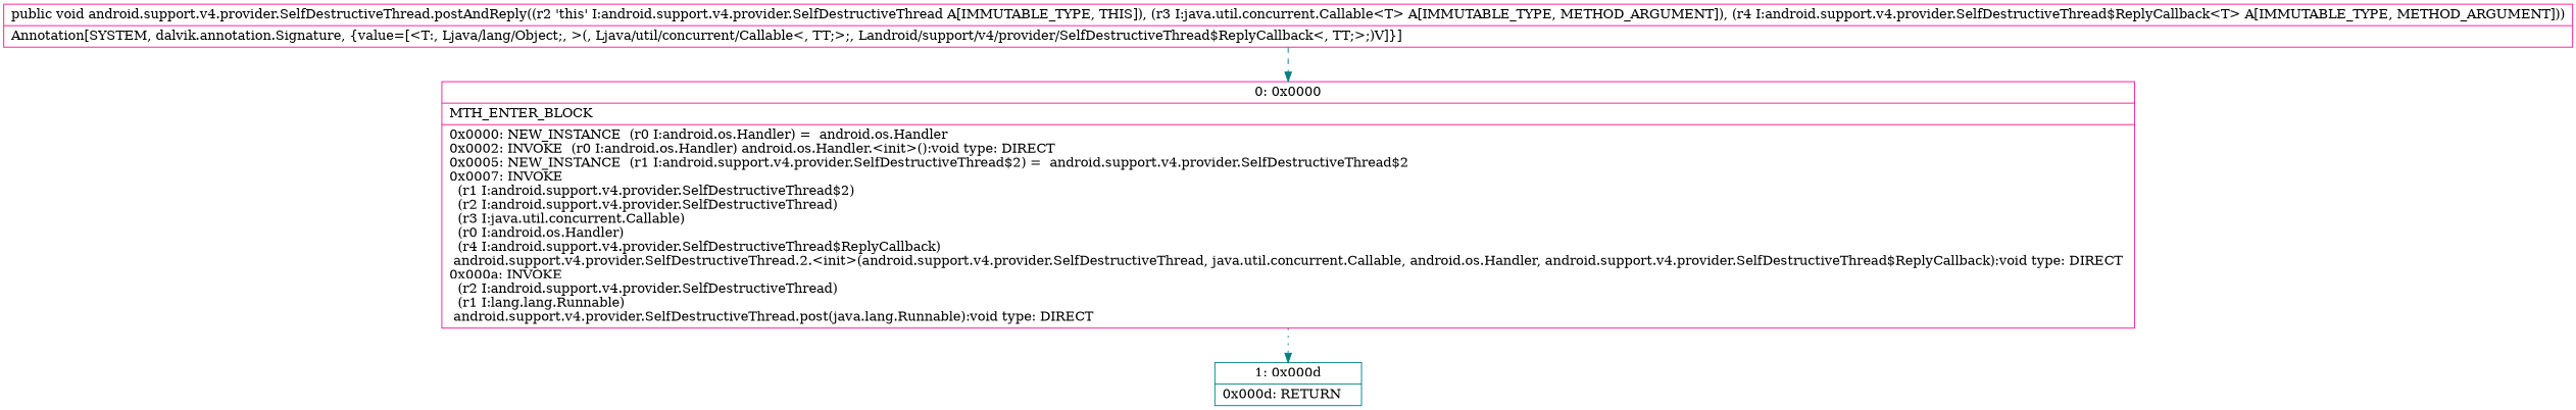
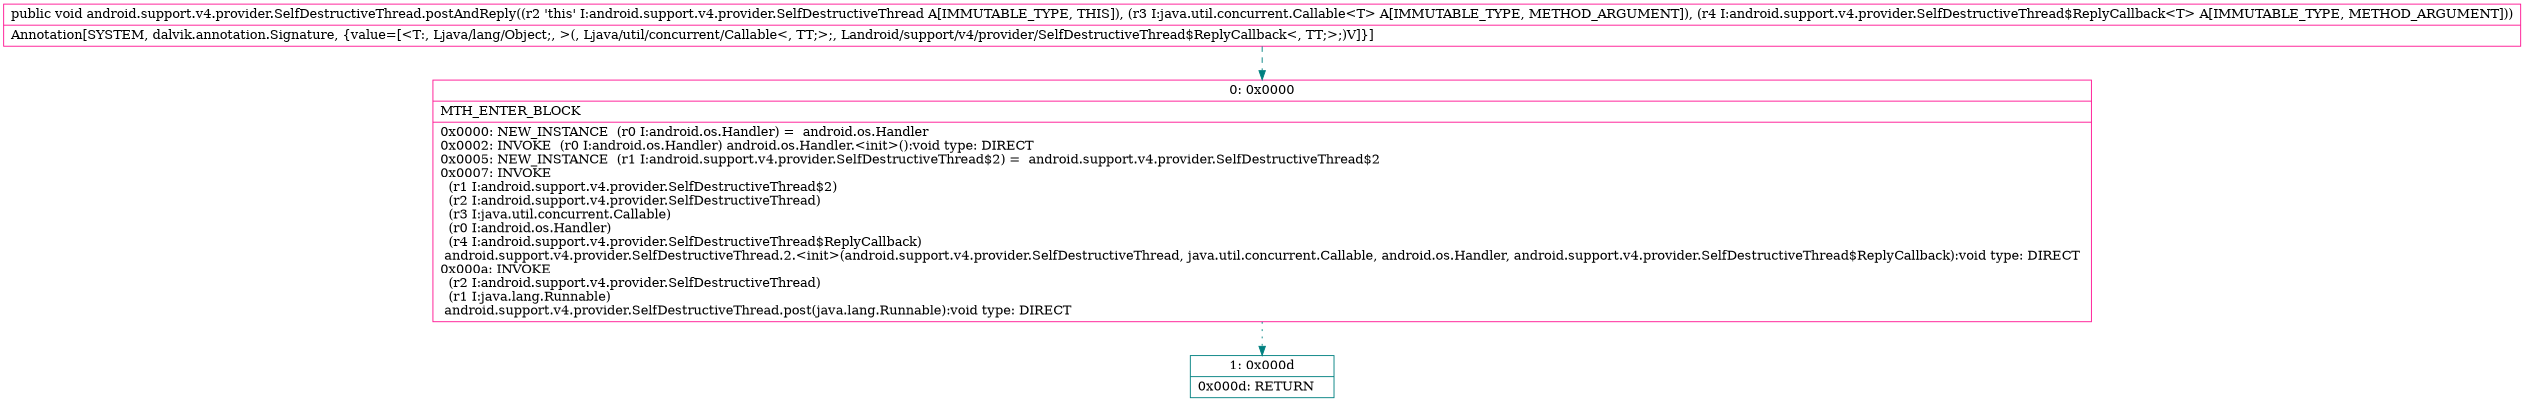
  digraph {
    node [shape=record color=deeppink]
    edge [color=teal]
-   n1 [label="{0\:\ 0x0000|MTH_ENTER_BLOCK\l|0x0000: NEW_INSTANCE  (r0 I:android.os.Handler) =  android.os.Handler \l0x0002: INVOKE  (r0 I:android.os.Handler) android.os.Handler.\<init\>():void type: DIRECT \l0x0005: NEW_INSTANCE  (r1 I:android.support.v4.provider.SelfDestructiveThread$2) =  android.support.v4.provider.SelfDestructiveThread$2 \l0x0007: INVOKE  \l  (r1 I:android.support.v4.provider.SelfDestructiveThread$2)\l  (r2 I:android.support.v4.provider.SelfDestructiveThread)\l  (r3 I:java.util.concurrent.Callable)\l  (r0 I:android.os.Handler)\l  (r4 I:android.support.v4.provider.SelfDestructiveThread$ReplyCallback)\l android.support.v4.provider.SelfDestructiveThread.2.\<init\>(android.support.v4.provider.SelfDestructiveThread, java.util.concurrent.Callable, android.os.Handler, android.support.v4.provider.SelfDestructiveThread$ReplyCallback):void type: DIRECT \l0x000a: INVOKE  \l  (r2 I:android.support.v4.provider.SelfDestructiveThread)\l  (r1 I:lang.lang.Runnable)\l android.support.v4.provider.SelfDestructiveThread.post(java.lang.Runnable):void type: DIRECT \l}"]
+   n1 [label="{0\:\ 0x0000|MTH_ENTER_BLOCK\l|0x0000: NEW_INSTANCE  (r0 I:android.os.Handler) =  android.os.Handler \l0x0002: INVOKE  (r0 I:android.os.Handler) android.os.Handler.\<init\>():void type: DIRECT \l0x0005: NEW_INSTANCE  (r1 I:android.support.v4.provider.SelfDestructiveThread$2) =  android.support.v4.provider.SelfDestructiveThread$2 \l0x0007: INVOKE  \l  (r1 I:android.support.v4.provider.SelfDestructiveThread$2)\l  (r2 I:android.support.v4.provider.SelfDestructiveThread)\l  (r3 I:java.util.concurrent.Callable)\l  (r0 I:android.os.Handler)\l  (r4 I:android.support.v4.provider.SelfDestructiveThread$ReplyCallback)\l android.support.v4.provider.SelfDestructiveThread.2.\<init\>(android.support.v4.provider.SelfDestructiveThread, java.util.concurrent.Callable, android.os.Handler, android.support.v4.provider.SelfDestructiveThread$ReplyCallback):void type: DIRECT \l0x000a: INVOKE  \l  (r2 I:android.support.v4.provider.SelfDestructiveThread)\l  (r1 I:java.lang.Runnable)\l android.support.v4.provider.SelfDestructiveThread.post(java.lang.Runnable):void type: DIRECT \l}"]
    n2 [label="{1\:\ 0x000d|0x000d: RETURN   \l}" color=teal]
    n3 [label="{public void android.support.v4.provider.SelfDestructiveThread.postAndReply((r2 'this' I:android.support.v4.provider.SelfDestructiveThread A[IMMUTABLE_TYPE, THIS]), (r3 I:java.util.concurrent.Callable\<T\> A[IMMUTABLE_TYPE, METHOD_ARGUMENT]), (r4 I:android.support.v4.provider.SelfDestructiveThread$ReplyCallback\<T\> A[IMMUTABLE_TYPE, METHOD_ARGUMENT]))  | Annotation[SYSTEM, dalvik.annotation.Signature, \{value=[\<T:, Ljava\/lang\/Object;, \>(, Ljava\/util\/concurrent\/Callable\<, TT;\>;, Landroid\/support\/v4\/provider\/SelfDestructiveThread$ReplyCallback\<, TT;\>;)V]\}]\l}"]
    n1 -> n2 [style=dotted]
    n3 -> n1 [style=dashed]
  }
